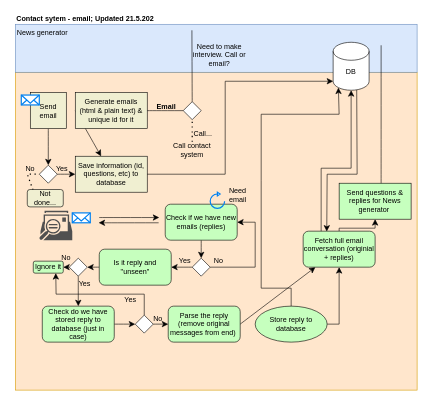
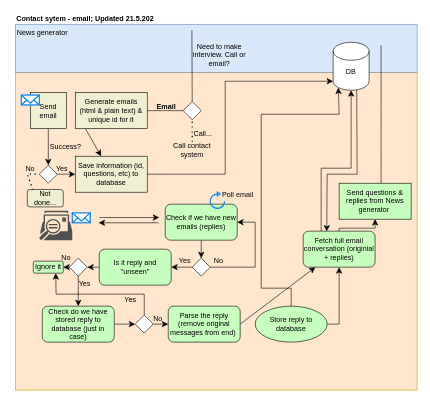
  <mxCell id="0" />
  <mxCell id="1" parent="0" />
  <mxCell id="2" value="" style="rounded=0;whiteSpace=wrap;html=1;fillColor=#ffe6cc;strokeColor=#d79b00;" vertex="1" parent="1"><mxGeometry x="25" width="670" height="530" as="geometry" y="120" /></mxCell>
  <mxCell id="3" value="" style="rounded=0;whiteSpace=wrap;html=1;fillColor=#dae8fc;strokeColor=#6c8ebf;" vertex="1" parent="1"><mxGeometry x="25" y="40" width="670" height="80" as="geometry" /></mxCell>
  <mxCell id="4" value="News generator" style="text;html=1;align=left;verticalAlign=top;whiteSpace=wrap;rounded=0;" vertex="1" parent="1"><mxGeometry x="26" y="40" width="130" height="20" as="geometry" /></mxCell>
  <mxCell id="5" style="edgeStyle=none;curved=0;rounded=0;orthogonalLoop=1;jettySize=auto;html=1;exitX=0.655;exitY=0.995;exitDx=0;exitDy=0;exitPerimeter=0;entryX=0.328;entryY=0.009;entryDx=0;entryDy=0;fontSize=12;startSize=8;endSize=8;entryPerimeter=0;" edge="1" parent="1" source="6" target="60"><mxGeometry relative="1" as="geometry"><Array as="points"><mxPoint x="595" y="290" /><mxPoint x="545" y="290" /></Array></mxGeometry></mxCell>
  <mxCell id="6" value="" style="shape=cylinder3;whiteSpace=wrap;html=1;boundedLbl=1;backgroundOutline=1;size=15;" vertex="1" parent="1"><mxGeometry x="555" y="70" width="60" height="80" as="geometry" /></mxCell>
  <mxCell id="7" value="Need to make interview. Call or email?" style="text;html=1;align=center;verticalAlign=middle;whiteSpace=wrap;rounded=0;" vertex="1" parent="1"><mxGeometry x="320" y="66" width="91" height="50" as="geometry" /></mxCell>
  <mxCell id="8" style="edgeStyle=none;curved=1;rounded=0;orthogonalLoop=1;jettySize=auto;html=1;exitX=0;exitY=0.5;exitDx=0;exitDy=0;fontSize=12;startSize=8;endSize=8;" edge="1" parent="1" source="9" target="11"><mxGeometry relative="1" as="geometry" /></mxCell>
  <mxCell id="9" value="Generate emails (html &amp;amp; plain text) &amp;amp; unique id for it" style="rounded=0;whiteSpace=wrap;html=1;fillColor=light-dark(#F0EFD1,#EDEDED);" vertex="1" parent="1"><mxGeometry x="125" y="154" width="120" height="60" as="geometry" /></mxCell>
  <mxCell id="10" value="" style="endArrow=none;html=1;rounded=0;fontSize=12;startSize=8;endSize=8;curved=1;exitX=1;exitY=0.5;exitDx=0;exitDy=0;entryX=0;entryY=0.5;entryDx=0;entryDy=0;" edge="1" parent="1" source="9" target="20"><mxGeometry width="50" height="50" relative="1" as="geometry"><mxPoint x="259" y="224" as="sourcePoint" /><mxPoint x="309" y="174" as="targetPoint" /></mxGeometry></mxCell>
  <mxCell id="11" value="Save information (id, questions, etc) to database" style="rounded=0;whiteSpace=wrap;html=1;fillColor=#F0EFD1;" vertex="1" parent="1"><mxGeometry x="125" y="260" width="120" height="60" as="geometry" /></mxCell>
  <mxCell id="12" style="edgeStyle=none;curved=0;rounded=0;orthogonalLoop=1;jettySize=auto;html=1;exitX=1;exitY=0.5;exitDx=0;exitDy=0;entryX=0;entryY=1;entryDx=0;entryDy=-15;entryPerimeter=0;fontSize=12;startSize=8;endSize=8;" edge="1" parent="1" source="11" target="6"><mxGeometry relative="1" as="geometry"><Array as="points"><mxPoint x="375" y="290" /><mxPoint x="375" y="135" /></Array></mxGeometry></mxCell>
  <mxCell id="13" style="edgeStyle=none;curved=1;rounded=0;orthogonalLoop=1;jettySize=auto;html=1;exitX=0.5;exitY=1;exitDx=0;exitDy=0;entryX=0.5;entryY=0;entryDx=0;entryDy=0;fontSize=12;startSize=8;endSize=8;" edge="1" parent="1" source="14" target="25"><mxGeometry relative="1" as="geometry" /></mxCell>
  <mxCell id="14" value="Check if we have new emails (replies)" style="rounded=1;whiteSpace=wrap;html=1;fillColor=light-dark(#C6FFBE,#EDEDED);" vertex="1" parent="1"><mxGeometry x="275" y="340" width="120" height="60" as="geometry" /></mxCell>
  <mxCell id="15" value="" style="html=1;verticalLabelPosition=bottom;align=center;labelBackgroundColor=#ffffff;verticalAlign=top;strokeWidth=2;strokeColor=#0080F0;shadow=0;dashed=0;shape=mxgraph.ios7.icons.reload;" vertex="1" parent="1"><mxGeometry x="350" y="320" width="24" height="27" as="geometry" /></mxCell>
  <mxCell id="16" value="DB" style="text;html=1;align=center;verticalAlign=middle;whiteSpace=wrap;rounded=0;" vertex="1" parent="1"><mxGeometry x="555" y="105" width="60" height="30" as="geometry" /></mxCell>
  <mxCell id="17" value="" style="html=1;verticalLabelPosition=bottom;align=center;labelBackgroundColor=#ffffff;verticalAlign=top;strokeWidth=2;strokeColor=#0080F0;shadow=0;dashed=0;shape=mxgraph.ios7.icons.mail;" vertex="1" parent="1"><mxGeometry x="120" y="354.5" width="30" height="16.5" as="geometry" /></mxCell>
  <mxCell id="18" value="" style="sketch=0;pointerEvents=1;shadow=0;dashed=0;html=1;strokeColor=none;fillColor=#505050;labelPosition=center;verticalLabelPosition=bottom;verticalAlign=top;outlineConnect=0;align=center;shape=mxgraph.office.communications.discovery_search_mailbox;" vertex="1" parent="1"><mxGeometry x="65" y="351" width="55" height="49" as="geometry" /></mxCell>
  <mxCell id="19" value="" style="endArrow=classic;html=1;rounded=0;fontSize=12;startSize=8;endSize=8;curved=1;" edge="1" parent="1"><mxGeometry width="50" height="50" relative="1" as="geometry"><mxPoint x="165" y="362.25" as="sourcePoint" /><mxPoint x="265" y="362.25" as="targetPoint" /></mxGeometry></mxCell>
  <mxCell id="20" value="" style="rhombus;whiteSpace=wrap;html=1;" vertex="1" parent="1"><mxGeometry x="305" y="169" width="30" height="30" as="geometry" /></mxCell>
  <mxCell id="21" value="" style="endArrow=none;html=1;rounded=0;fontSize=12;startSize=8;endSize=8;curved=1;exitX=0.5;exitY=0;exitDx=0;exitDy=0;" edge="1" parent="1" source="20"><mxGeometry width="50" height="50" relative="1" as="geometry"><mxPoint x="319.5" y="160" as="sourcePoint" /><mxPoint x="319.5" y="50" as="targetPoint" /></mxGeometry></mxCell>
  <mxCell id="22" value="&lt;b&gt;Email&lt;/b&gt;" style="text;html=1;align=center;verticalAlign=middle;whiteSpace=wrap;rounded=0;" vertex="1" parent="1"><mxGeometry x="247" y="162" width="60" height="30" as="geometry" /></mxCell>
  <mxCell id="23" style="edgeStyle=none;curved=1;rounded=0;orthogonalLoop=1;jettySize=auto;html=1;exitX=0;exitY=0.5;exitDx=0;exitDy=0;entryX=1;entryY=0.5;entryDx=0;entryDy=0;fontSize=12;startSize=8;endSize=8;" edge="1" parent="1" source="25" target="27"><mxGeometry relative="1" as="geometry" /></mxCell>
  <mxCell id="24" style="edgeStyle=none;curved=0;rounded=0;orthogonalLoop=1;jettySize=auto;html=1;exitX=1;exitY=0.5;exitDx=0;exitDy=0;entryX=1;entryY=0.5;entryDx=0;entryDy=0;fontSize=12;startSize=8;endSize=8;" edge="1" parent="1" source="25" target="14"><mxGeometry relative="1" as="geometry"><Array as="points"><mxPoint x="425" y="445" /><mxPoint x="425" y="370" /></Array></mxGeometry></mxCell>
  <mxCell id="25" value="" style="rhombus;whiteSpace=wrap;html=1;" vertex="1" parent="1"><mxGeometry x="320" y="430" width="30" height="30" as="geometry" /></mxCell>
  <mxCell id="26" style="edgeStyle=none;curved=1;rounded=0;orthogonalLoop=1;jettySize=auto;html=1;exitX=0;exitY=0.5;exitDx=0;exitDy=0;entryX=1;entryY=0.5;entryDx=0;entryDy=0;fontSize=12;startSize=8;endSize=8;" edge="1" parent="1" source="27" target="30"><mxGeometry relative="1" as="geometry" /></mxCell>
  <mxCell id="27" value="Is it reply and &quot;unseen&quot;" style="rounded=1;whiteSpace=wrap;html=1;fillColor=#C6FFBE;" vertex="1" parent="1"><mxGeometry x="165" y="415" width="120" height="60" as="geometry" /></mxCell>
  <mxCell id="28" style="edgeStyle=none;curved=1;rounded=0;orthogonalLoop=1;jettySize=auto;html=1;exitX=0.5;exitY=1;exitDx=0;exitDy=0;entryX=0.5;entryY=0;entryDx=0;entryDy=0;fontSize=12;startSize=8;endSize=8;" edge="1" parent="1" source="30" target="34"><mxGeometry relative="1" as="geometry" /></mxCell>
  <mxCell id="29" style="edgeStyle=none;curved=1;rounded=0;orthogonalLoop=1;jettySize=auto;html=1;exitX=0;exitY=0.5;exitDx=0;exitDy=0;entryX=1;entryY=0.5;entryDx=0;entryDy=0;fontSize=12;startSize=8;endSize=8;" edge="1" parent="1" source="30" target="35"><mxGeometry relative="1" as="geometry" /></mxCell>
  <mxCell id="30" value="" style="rhombus;whiteSpace=wrap;html=1;" vertex="1" parent="1"><mxGeometry x="115" y="430" width="30" height="30" as="geometry" /></mxCell>
  <mxCell id="31" value="Yes" style="text;html=1;align=center;verticalAlign=middle;whiteSpace=wrap;rounded=0;" vertex="1" parent="1"><mxGeometry x="278" y="420" width="60" height="30" as="geometry" /></mxCell>
  <mxCell id="32" value="No" style="text;html=1;align=center;verticalAlign=middle;whiteSpace=wrap;rounded=0;" vertex="1" parent="1"><mxGeometry x="334" y="420" width="60" height="30" as="geometry" /></mxCell>
  <mxCell id="33" style="edgeStyle=none;curved=1;rounded=0;orthogonalLoop=1;jettySize=auto;html=1;exitX=1;exitY=0.5;exitDx=0;exitDy=0;entryX=0;entryY=0.5;entryDx=0;entryDy=0;fontSize=12;startSize=8;endSize=8;" edge="1" parent="1" source="34" target="41"><mxGeometry relative="1" as="geometry" /></mxCell>
  <mxCell id="34" value="Check do we have stored reply to database (just in case)" style="rounded=1;whiteSpace=wrap;html=1;fillColor=#C6FFBE;" vertex="1" parent="1"><mxGeometry x="70" y="510" width="120" height="60" as="geometry" /></mxCell>
  <mxCell id="35" value="Ignore it" style="rounded=1;whiteSpace=wrap;html=1;fillColor=#C6FFBE;" vertex="1" parent="1"><mxGeometry x="55" y="435" width="50" height="20" as="geometry" /></mxCell>
  <mxCell id="36" value="Yes" style="text;html=1;align=center;verticalAlign=middle;whiteSpace=wrap;rounded=0;" vertex="1" parent="1"><mxGeometry x="111" y="458" width="60" height="30" as="geometry" /></mxCell>
  <mxCell id="37" value="No" style="text;html=1;align=center;verticalAlign=middle;whiteSpace=wrap;rounded=0;" vertex="1" parent="1"><mxGeometry x="80" y="415" width="60" height="30" as="geometry" /></mxCell>
  <mxCell id="38" value="" style="endArrow=none;dashed=1;html=1;dashPattern=1 3;strokeWidth=2;rounded=0;fontSize=12;startSize=8;endSize=8;curved=1;" edge="1" parent="1"><mxGeometry width="50" height="50" relative="1" as="geometry"><mxPoint x="320" y="236" as="sourcePoint" /><mxPoint x="320" y="196" as="targetPoint" /></mxGeometry></mxCell>
  <mxCell id="39" style="edgeStyle=none;curved=0;rounded=0;orthogonalLoop=1;jettySize=auto;html=1;exitX=0.5;exitY=0;exitDx=0;exitDy=0;entryX=0.75;entryY=1;entryDx=0;entryDy=0;fontSize=12;startSize=8;endSize=8;" edge="1" parent="1" source="41" target="35"><mxGeometry relative="1" as="geometry"><Array as="points"><mxPoint x="240" y="490" /><mxPoint x="93" y="490" /></Array></mxGeometry></mxCell>
  <mxCell id="40" style="edgeStyle=none;curved=1;rounded=0;orthogonalLoop=1;jettySize=auto;html=1;exitX=1;exitY=0.5;exitDx=0;exitDy=0;entryX=0;entryY=0.5;entryDx=0;entryDy=0;fontSize=12;startSize=8;endSize=8;" edge="1" parent="1" source="41" target="56"><mxGeometry relative="1" as="geometry"><mxPoint x="307" y="552.5" as="targetPoint" /></mxGeometry></mxCell>
  <mxCell id="41" value="" style="rhombus;whiteSpace=wrap;html=1;" vertex="1" parent="1"><mxGeometry x="225" y="525" width="30" height="30" as="geometry" /></mxCell>
  <mxCell id="42" value="Yes" style="text;html=1;align=center;verticalAlign=middle;whiteSpace=wrap;rounded=0;" vertex="1" parent="1"><mxGeometry x="187" y="485" width="60" height="30" as="geometry" /></mxCell>
  <mxCell id="43" value="Call..." style="text;html=1;align=center;verticalAlign=middle;whiteSpace=wrap;rounded=0;" vertex="1" parent="1"><mxGeometry x="308" y="207" width="60" height="30" as="geometry" /></mxCell>
  <mxCell id="44" value="Call contact system" style="text;html=1;align=center;verticalAlign=middle;whiteSpace=wrap;rounded=0;" vertex="1" parent="1"><mxGeometry x="280" y="235" width="80" height="30" as="geometry" /></mxCell>
  <mxCell id="45" style="edgeStyle=none;curved=0;rounded=0;orthogonalLoop=1;jettySize=auto;html=1;exitX=1;exitY=0.5;exitDx=0;exitDy=0;entryX=0.5;entryY=1;entryDx=0;entryDy=0;fontSize=12;startSize=8;endSize=8;" edge="1" parent="1" source="46" target="60"><mxGeometry relative="1" as="geometry"><Array as="points"><mxPoint x="565" y="540" /></Array></mxGeometry></mxCell>
  <mxCell id="46" value="Store reply to database" style="ellipse;whiteSpace=wrap;html=1;fillColor=#C6FFBE;" vertex="1" parent="1"><mxGeometry x="425" y="510" width="120" height="60" as="geometry" /></mxCell>
  <mxCell id="47" style="edgeStyle=none;curved=1;rounded=0;orthogonalLoop=1;jettySize=auto;html=1;exitX=0.5;exitY=1;exitDx=0;exitDy=0;entryX=0.5;entryY=0;entryDx=0;entryDy=0;fontSize=12;startSize=8;endSize=8;" edge="1" parent="1" source="48" target="50"><mxGeometry relative="1" as="geometry" /></mxCell>
  <mxCell id="48" value="Send email" style="rounded=0;whiteSpace=wrap;html=1;fillColor=#F0EFD1;" vertex="1" parent="1"><mxGeometry x="50" y="154" width="60" height="60" as="geometry" /></mxCell>
  <mxCell id="49" style="edgeStyle=none;curved=1;rounded=0;orthogonalLoop=1;jettySize=auto;html=1;exitX=1;exitY=0.5;exitDx=0;exitDy=0;entryX=0;entryY=0.5;entryDx=0;entryDy=0;fontSize=12;startSize=8;endSize=8;" edge="1" parent="1" source="50" target="11"><mxGeometry relative="1" as="geometry" /></mxCell>
  <mxCell id="50" value="" style="rhombus;whiteSpace=wrap;html=1;" vertex="1" parent="1"><mxGeometry x="65" y="275" width="30" height="30" as="geometry" /></mxCell>
+ <mxCell id="51" value="Success?" style="text;html=1;align=center;verticalAlign=middle;whiteSpace=wrap;rounded=0;" vertex="1" parent="1"><mxGeometry x="79" y="230" width="60" height="30" as="geometry" /></mxCell>
  <mxCell id="52" value="Yes" style="text;html=1;align=center;verticalAlign=middle;whiteSpace=wrap;rounded=0;" vertex="1" parent="1"><mxGeometry x="73" y="266" width="60" height="30" as="geometry" /></mxCell>
  <mxCell id="53" value="" style="endArrow=none;dashed=1;html=1;dashPattern=1 3;strokeWidth=2;rounded=0;fontSize=12;startSize=8;endSize=8;curved=0;exitX=0.158;exitY=0.026;exitDx=0;exitDy=0;exitPerimeter=0;" edge="1" parent="1" source="67"><mxGeometry width="50" height="50" relative="1" as="geometry"><mxPoint x="40" y="289.9" as="sourcePoint" /><mxPoint x="65" y="289.9" as="targetPoint" /><Array as="points"><mxPoint x="45" y="290" /></Array></mxGeometry></mxCell>
  <mxCell id="54" value="No" style="text;html=1;align=center;verticalAlign=middle;whiteSpace=wrap;rounded=0;" vertex="1" parent="1"><mxGeometry x="20" y="266" width="60" height="30" as="geometry" /></mxCell>
  <mxCell id="55" style="edgeStyle=none;curved=1;rounded=0;orthogonalLoop=1;jettySize=auto;html=1;exitX=1;exitY=0.5;exitDx=0;exitDy=0;fontSize=12;startSize=8;endSize=8;" edge="1" parent="1" source="56" target="60"><mxGeometry relative="1" as="geometry" /></mxCell>
  <mxCell id="56" value="Parse the reply (remove original messages from end)&amp;nbsp;" style="rounded=1;whiteSpace=wrap;html=1;fillColor=#C6FFBE;" vertex="1" parent="1"><mxGeometry x="280" y="510" width="120" height="60" as="geometry" /></mxCell>
  <mxCell id="57" value="No" style="text;html=1;align=center;verticalAlign=middle;whiteSpace=wrap;rounded=0;" vertex="1" parent="1"><mxGeometry x="233" y="516" width="60" height="30" as="geometry" /></mxCell>
  <mxCell id="58" style="edgeStyle=none;curved=0;rounded=0;orthogonalLoop=1;jettySize=auto;html=1;exitX=0.5;exitY=0;exitDx=0;exitDy=0;entryX=0.145;entryY=1;entryDx=0;entryDy=-4.35;entryPerimeter=0;fontSize=12;startSize=8;endSize=8;" edge="1" parent="1" source="46" target="6"><mxGeometry relative="1" as="geometry"><Array as="points"><mxPoint x="485" y="480" /><mxPoint x="435" y="480" /><mxPoint x="435" y="300" /><mxPoint x="435" y="190" /><mxPoint x="565" y="190" /></Array></mxGeometry></mxCell>
  <mxCell id="59" style="edgeStyle=none;curved=0;rounded=0;orthogonalLoop=1;jettySize=auto;html=1;exitX=0.5;exitY=0;exitDx=0;exitDy=0;entryX=0.5;entryY=1;entryDx=0;entryDy=0;fontSize=12;startSize=8;endSize=8;" edge="1" parent="1" source="60" target="62"><mxGeometry relative="1" as="geometry"><Array as="points"><mxPoint x="565" y="380" /><mxPoint x="625" y="380" /></Array></mxGeometry></mxCell>
  <mxCell id="60" value="Fetch full email conversation (originial + replies)" style="rounded=1;whiteSpace=wrap;html=1;fillColor=#C6FFBE;" vertex="1" parent="1"><mxGeometry x="505" y="385" width="120" height="60" as="geometry" /></mxCell>
  <mxCell id="61" style="edgeStyle=none;curved=0;rounded=0;orthogonalLoop=1;jettySize=auto;html=1;exitX=0.25;exitY=0;exitDx=0;exitDy=0;entryX=0.5;entryY=1;entryDx=0;entryDy=0;entryPerimeter=0;fontSize=12;startSize=8;endSize=8;" edge="1" parent="1" source="60" target="6"><mxGeometry relative="1" as="geometry"><Array as="points"><mxPoint x="535" y="280" /><mxPoint x="585" y="280" /></Array></mxGeometry></mxCell>
- <mxCell id="62" value="Send questions &amp;amp; replies for News generator&amp;nbsp;" style="rounded=0;whiteSpace=wrap;html=1;fillColor=#C6FFBE;" vertex="1" parent="1"><mxGeometry x="565" y="305" width="120" height="60" as="geometry" /></mxCell>
+ <mxCell id="62" value="Send questions &amp;amp; replies from News generator&amp;nbsp;" style="rounded=0;whiteSpace=wrap;html=1;fillColor=#C6FFBE;" vertex="1" parent="1"><mxGeometry x="565" y="305" width="120" height="60" as="geometry" /></mxCell>
  <mxCell id="63" value="" style="endArrow=none;html=1;rounded=0;fontSize=12;startSize=8;endSize=8;curved=1;" edge="1" parent="1"><mxGeometry width="50" height="50" relative="1" as="geometry"><mxPoint x="635" y="305" as="sourcePoint" /><mxPoint x="635" y="75" as="targetPoint" /></mxGeometry></mxCell>
  <mxCell id="64" value="" style="html=1;verticalLabelPosition=bottom;align=center;labelBackgroundColor=#ffffff;verticalAlign=top;strokeWidth=2;strokeColor=#0080F0;shadow=0;dashed=0;shape=mxgraph.ios7.icons.mail;" vertex="1" parent="1"><mxGeometry x="35" y="158" width="30" height="16.5" as="geometry" /></mxCell>
- <mxCell id="65" value="Need email" style="text;html=1;align=center;verticalAlign=middle;whiteSpace=wrap;rounded=0;" vertex="1" parent="1"><mxGeometry x="366" y="310" width="60" height="30" as="geometry" /></mxCell>
+ <mxCell id="65" value="Poll email" style="text;html=1;align=center;verticalAlign=middle;whiteSpace=wrap;rounded=0;" vertex="1" parent="1"><mxGeometry x="366" y="310" width="60" height="30" as="geometry" /></mxCell>
  <mxCell id="66" value="" style="endArrow=none;html=1;rounded=0;fontSize=12;startSize=8;endSize=8;curved=1;startArrow=classic;startFill=1;" edge="1" parent="1"><mxGeometry width="50" height="50" relative="1" as="geometry"><mxPoint x="164" y="371" as="sourcePoint" /><mxPoint x="264" y="371" as="targetPoint" /></mxGeometry></mxCell>
  <mxCell id="67" value="Not done..." style="rounded=1;whiteSpace=wrap;html=1;fillColor=#F0EFD1;" vertex="1" parent="1"><mxGeometry x="45" y="315.5" width="60" height="29" as="geometry" /></mxCell>
  <mxCell id="68" value="&lt;span style=&quot;&quot;&gt;&lt;span style=&quot;font-size: 12px;&quot;&gt;&lt;b&gt;Contact&amp;nbsp;&lt;/b&gt;&lt;/span&gt;&lt;b&gt;sytem - email; Updated 21.5.202&amp;nbsp;&lt;/b&gt;&lt;/span&gt;" style="text;html=1;align=left;verticalAlign=bottom;whiteSpace=wrap;rounded=0;" vertex="1" parent="1"><mxGeometry x="25" y="20" width="280" height="20" as="geometry" /></mxCell>
